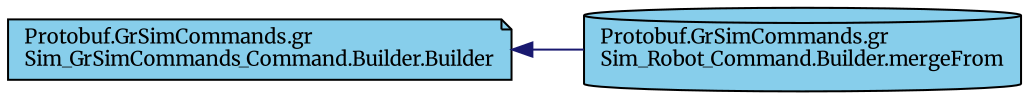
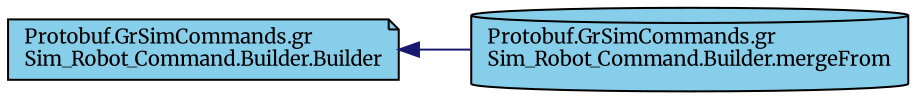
  digraph {
    rankdir=LR
    fontname=Merriweather
    node [color=black fillcolor=skyblue fontname=Merriweather fontsize=10 style=filled]
-   n1 [fontcolor=black height=0.2 label="Protobuf.GrSimCommands.gr\lSim_GrSimCommands_Command.Builder.Builder" shape=note width=0.4]
+   n1 [fontcolor=black height=0.2 label="Protobuf.GrSimCommands.gr\lSim_Robot_Command.Builder.Builder" shape=note width=0.4]
    n2 [height=0.2 label="Protobuf.GrSimCommands.gr\lSim_Robot_Command.Builder.mergeFrom" shape=cylinder width=0.4]
    n1 -> n2 [color=midnightblue dir=back fontname=Merriweather fontsize=10 labelfontname=Helvetica labelfontsize=10 style=solid]
  }
